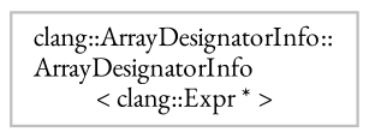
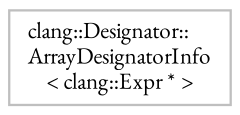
  digraph {
    rankdir=TB
    fontname="EB Garamond"
-   n1 [color=grey75 fontname="EB Garamond" fontsize=10 height=0.2 label="clang::ArrayDesignatorInfo::\lArrayDesignatorInfo\l\< clang::Expr * \>" shape=record width=0.4]
+   n1 [color=grey75 fontname="EB Garamond" fontsize=10 height=0.2 label="clang::Designator::\lArrayDesignatorInfo\l\< clang::Expr * \>" shape=record width=0.4]
  }
